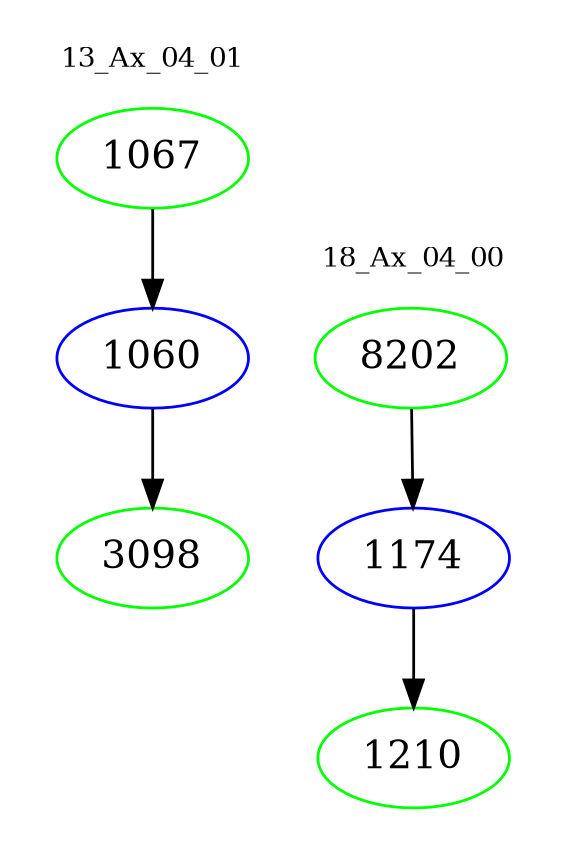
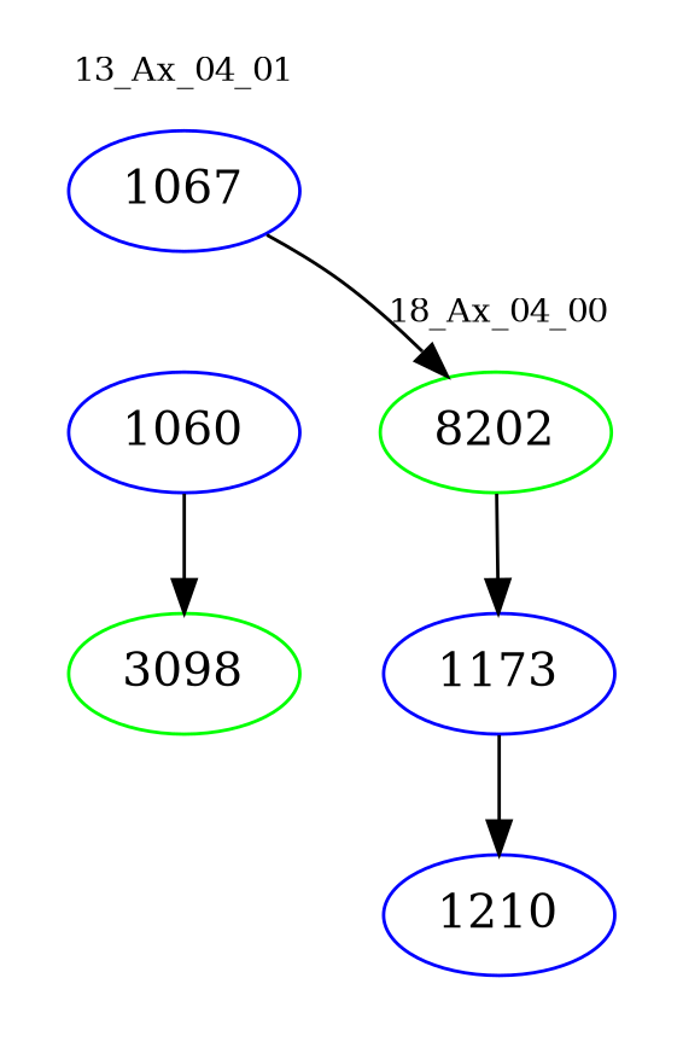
  digraph {
    node [color=green]
    edge [color=black]
-   n1 [label=1067]
+   n1 [color=blue label=1067]
    n2 [color=blue label=1060]
    n3 [label=3098]
    n4 [label=8202]
-   n5 [color=blue label=1174]
-   n6 [label=1210]
+   n5 [color=blue label=1173]
+   n6 [color=blue label=1210]
    subgraph cluster_1 {
      color=white
      fontsize=10
      label="13_Ax_04_01"
      n1
      n2
      n3
    }
    subgraph cluster_2 {
      color=white
      fontsize=10
      label="18_Ax_04_00"
      n4
      n5
      n6
    }
-   n1 -> n2
+   n1 -> n4
    n2 -> n3
    n4 -> n5
    n5 -> n6
  }
